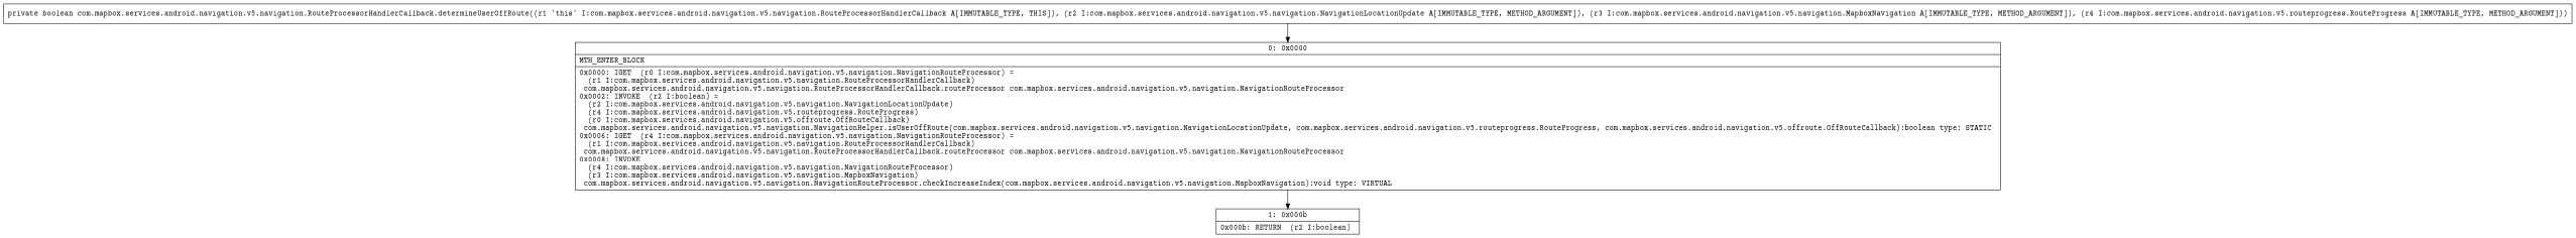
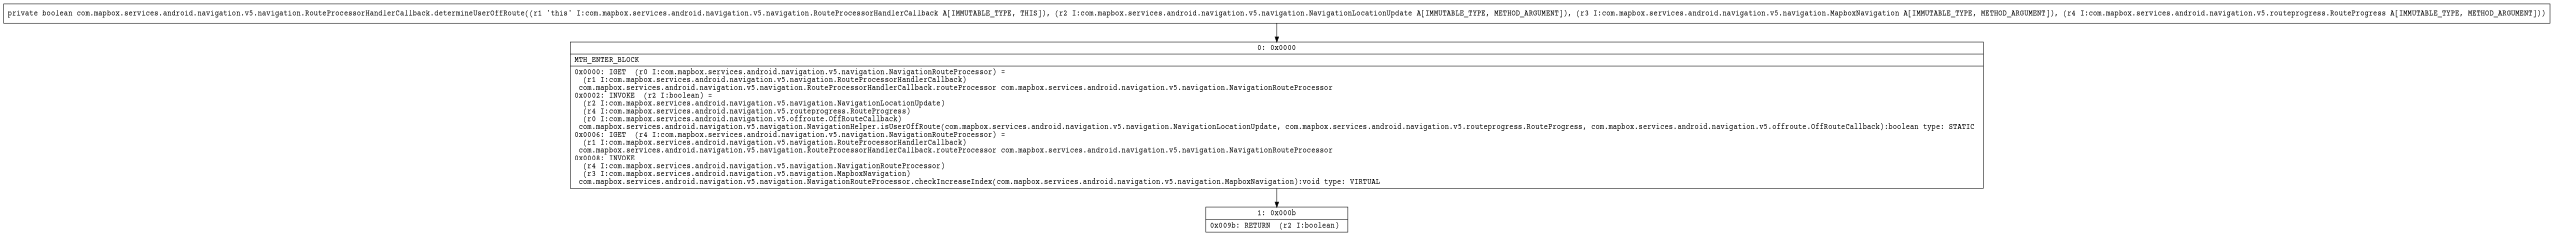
  digraph {
    fontname="Courier Prime"
    node [shape=record fontname="Courier Prime"]
    edge [fontname="Courier Prime"]
    n1 [label="{0\:\ 0x0000|MTH_ENTER_BLOCK\l|0x0000: IGET  (r0 I:com.mapbox.services.android.navigation.v5.navigation.NavigationRouteProcessor) = \l  (r1 I:com.mapbox.services.android.navigation.v5.navigation.RouteProcessorHandlerCallback)\l com.mapbox.services.android.navigation.v5.navigation.RouteProcessorHandlerCallback.routeProcessor com.mapbox.services.android.navigation.v5.navigation.NavigationRouteProcessor \l0x0002: INVOKE  (r2 I:boolean) = \l  (r2 I:com.mapbox.services.android.navigation.v5.navigation.NavigationLocationUpdate)\l  (r4 I:com.mapbox.services.android.navigation.v5.routeprogress.RouteProgress)\l  (r0 I:com.mapbox.services.android.navigation.v5.offroute.OffRouteCallback)\l com.mapbox.services.android.navigation.v5.navigation.NavigationHelper.isUserOffRoute(com.mapbox.services.android.navigation.v5.navigation.NavigationLocationUpdate, com.mapbox.services.android.navigation.v5.routeprogress.RouteProgress, com.mapbox.services.android.navigation.v5.offroute.OffRouteCallback):boolean type: STATIC \l0x0006: IGET  (r4 I:com.mapbox.services.android.navigation.v5.navigation.NavigationRouteProcessor) = \l  (r1 I:com.mapbox.services.android.navigation.v5.navigation.RouteProcessorHandlerCallback)\l com.mapbox.services.android.navigation.v5.navigation.RouteProcessorHandlerCallback.routeProcessor com.mapbox.services.android.navigation.v5.navigation.NavigationRouteProcessor \l0x0008: INVOKE  \l  (r4 I:com.mapbox.services.android.navigation.v5.navigation.NavigationRouteProcessor)\l  (r3 I:com.mapbox.services.android.navigation.v5.navigation.MapboxNavigation)\l com.mapbox.services.android.navigation.v5.navigation.NavigationRouteProcessor.checkIncreaseIndex(com.mapbox.services.android.navigation.v5.navigation.MapboxNavigation):void type: VIRTUAL \l}"]
-   n2 [label="{1\:\ 0x000b|0x000b: RETURN  (r2 I:boolean) \l}"]
+   n2 [label="{1\:\ 0x000b|0x009b: RETURN  (r2 I:boolean) \l}"]
    n3 [label="{private boolean com.mapbox.services.android.navigation.v5.navigation.RouteProcessorHandlerCallback.determineUserOffRoute((r1 'this' I:com.mapbox.services.android.navigation.v5.navigation.RouteProcessorHandlerCallback A[IMMUTABLE_TYPE, THIS]), (r2 I:com.mapbox.services.android.navigation.v5.navigation.NavigationLocationUpdate A[IMMUTABLE_TYPE, METHOD_ARGUMENT]), (r3 I:com.mapbox.services.android.navigation.v5.navigation.MapboxNavigation A[IMMUTABLE_TYPE, METHOD_ARGUMENT]), (r4 I:com.mapbox.services.android.navigation.v5.routeprogress.RouteProgress A[IMMUTABLE_TYPE, METHOD_ARGUMENT])) }"]
    n1 -> n2
    n3 -> n1
  }
